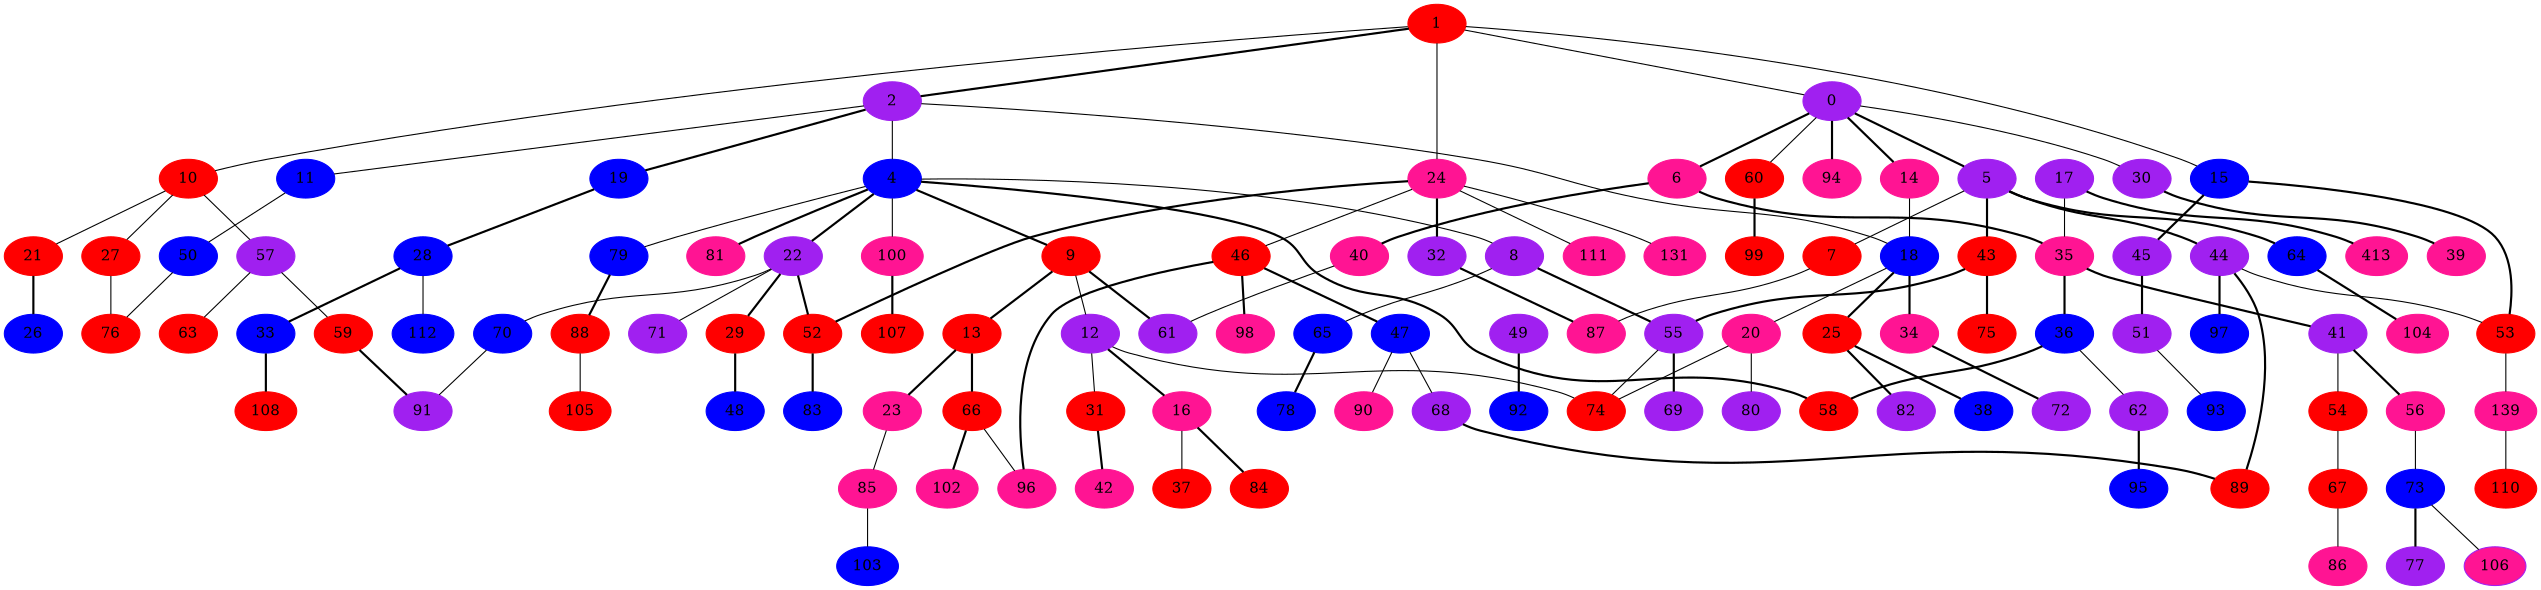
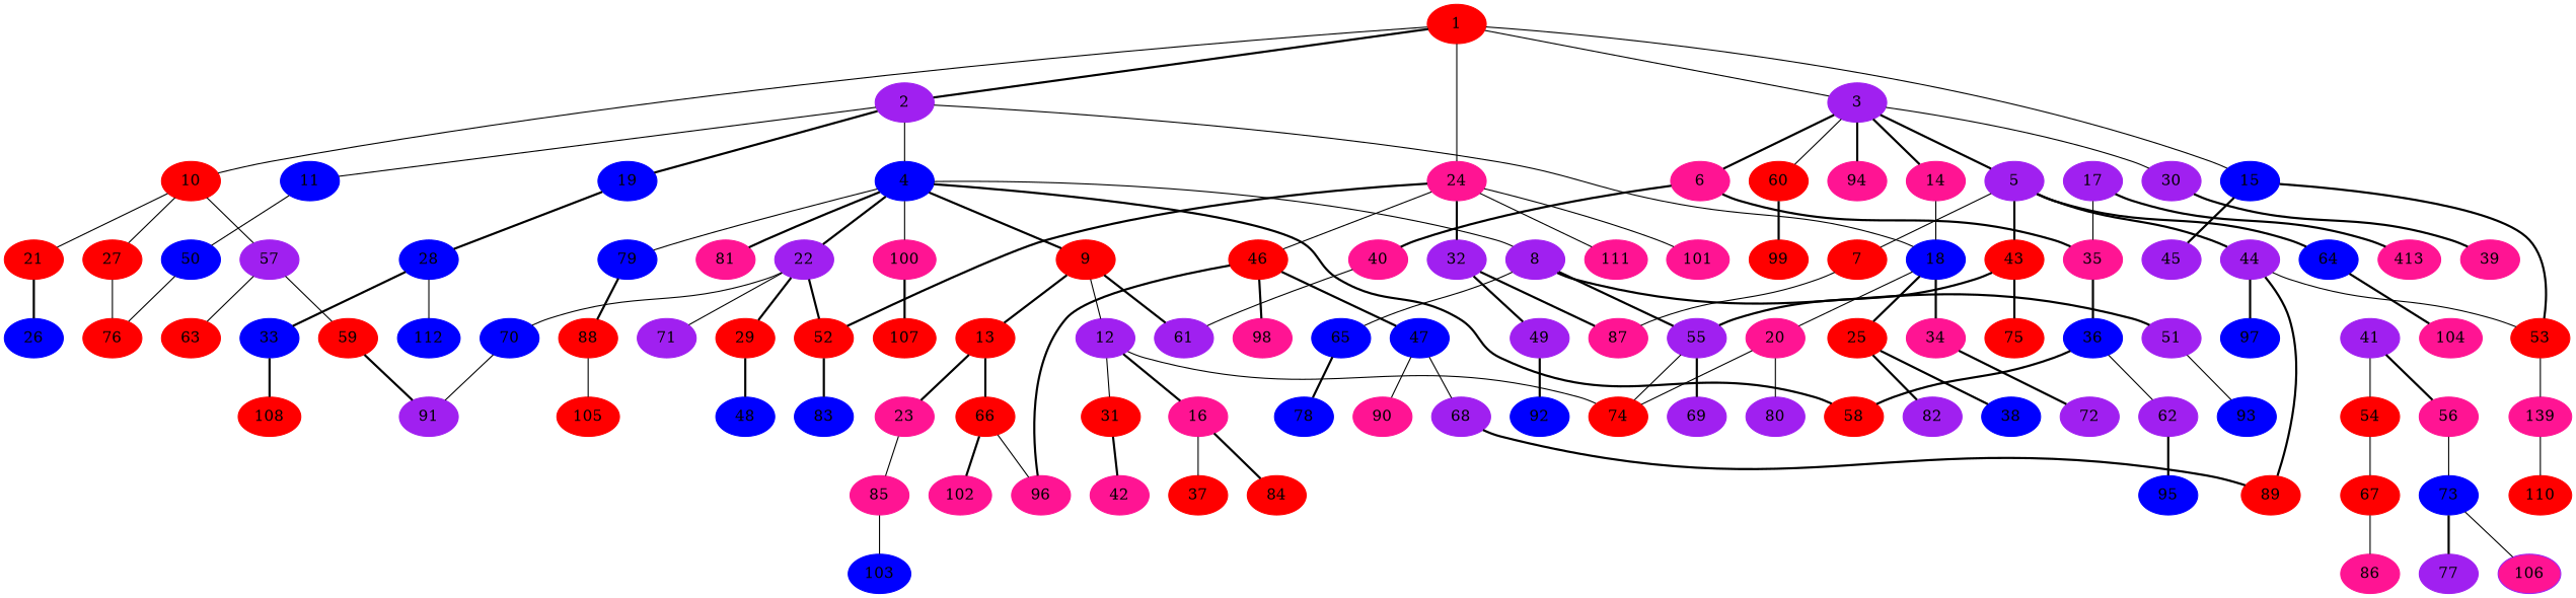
  graph {
    node [color=red style=filled]
    edge [style=bold]
    2 [color=purple]
    1
-   3 [color=purple label=0]
+   3 [color=purple]
    10
    15 [color=blue]
    24 [color=deeppink]
    4 [color=blue]
    11 [color=blue]
    18 [color=blue]
    19 [color=blue]
    5 [color=purple]
    6 [color=deeppink]
    14 [color=deeppink]
    30 [color=purple]
    60
    94 [color=deeppink]
    21
    27
    57 [color=purple]
    45 [color=purple]
    53
    52
    32 [color=purple]
    46
-   101 [color=deeppink label=131]
+   101 [color=deeppink]
    111 [color=deeppink]
    8 [color=purple]
    9
    22 [color=purple]
    58
    79 [color=blue]
    81 [color=deeppink]
    100 [color=deeppink]
    50 [color=blue]
    20 [color=deeppink]
    25
    34 [color=deeppink]
    28 [color=blue]
    7
    43
    44 [color=purple]
    64 [color=blue]
    35 [color=deeppink]
    40 [color=deeppink]
    39 [color=deeppink]
    99
    55 [color=purple]
    65 [color=blue]
    12 [color=purple]
    13
    61 [color=purple]
    29
    70 [color=blue]
    71 [color=purple]
    88
    107
    87 [color=deeppink]
    75
    89
    97 [color=blue]
    104 [color=deeppink]
    36 [color=blue]
    41 [color=purple]
    74
    69 [color=purple]
    78 [color=blue]
    16 [color=deeppink]
    31
    23 [color=deeppink]
    66
    26 [color=blue]
    76
    59
    63
    37
    84
    42 [color=deeppink]
    85 [color=deeppink]
    96 [color=deeppink]
    102 [color=deeppink]
    17 [color=purple]
    n82 [color=deeppink label=413]
    51 [color=purple]
    n84 [color=deeppink label=139]
    80 [color=purple]
    38 [color=blue]
    82 [color=purple]
    72 [color=purple]
    33 [color=blue]
    112 [color=blue]
    48 [color=blue]
    83 [color=blue]
    91 [color=purple]
    103 [color=blue]
    49 [color=purple]
    47 [color=blue]
    98 [color=deeppink]
    108
    92 [color=blue]
    62 [color=purple]
    54
    56 [color=deeppink]
    95 [color=blue]
    67
    73 [color=blue]
    93 [color=blue]
    68 [color=purple]
    90 [color=deeppink]
    110
    86 [color=deeppink]
    77 [color=purple]
    106 [color=purple fillcolor=deeppink]
    105
    2 -- 4 [style=solid]
    2 -- 11 [style=solid]
    2 -- 18 [style=solid]
    2 -- 19
    1 -- 2
    1 -- 3 [style=solid]
    1 -- 10 [style=solid]
    1 -- 15 [style=solid]
    1 -- 24 [style=solid]
    3 -- 5
    3 -- 6
    3 -- 14
    3 -- 30 [style=solid]
    3 -- 60 [style=solid]
    3 -- 94
    10 -- 21 [style=solid]
    10 -- 27 [style=solid]
    10 -- 57 [style=solid]
    15 -- 45
    15 -- 53
    24 -- 52
    24 -- 32
    24 -- 46 [style=solid]
    24 -- 101 [style=solid]
    24 -- 111 [style=solid]
    4 -- 8 [style=solid]
    4 -- 9
    4 -- 22
    4 -- 58
    4 -- 79 [style=solid]
    4 -- 81
    4 -- 100 [style=solid]
    11 -- 50 [style=solid]
    18 -- 20 [style=solid]
    18 -- 25
    18 -- 34
    19 -- 28
    5 -- 7 [style=solid]
    5 -- 43
    5 -- 44
    5 -- 64
    6 -- 35
    6 -- 40
    14 -- 18 [style=solid]
    30 -- 39
    60 -- 99
    21 -- 26
    27 -- 76 [style=solid]
    57 -- 59 [style=solid]
    57 -- 63 [style=solid]
-   45 -- 51
+   8 -- 51
    53 -- n84 [style=solid]
    52 -- 83
    32 -- 87
+   32 -- 49
    46 -- 96
    46 -- 47
    46 -- 98
    8 -- 55
    8 -- 65 [style=solid]
    9 -- 12 [style=solid]
    9 -- 13
    9 -- 61
    22 -- 52
    22 -- 29
    22 -- 70 [style=solid]
    22 -- 71 [style=solid]
    79 -- 88
    100 -- 107
    50 -- 76 [style=solid]
    20 -- 74 [style=solid]
    20 -- 80 [style=solid]
    25 -- 38
    25 -- 82
    34 -- 72
    28 -- 33
    28 -- 112 [style=solid]
    7 -- 87 [style=solid]
    43 -- 55
    43 -- 75
    44 -- 53 [style=solid]
    44 -- 89
    44 -- 97
    64 -- 104
    35 -- 36
-   35 -- 41
    40 -- 61 [style=solid]
    55 -- 74 [style=solid]
    55 -- 69
    65 -- 78
    12 -- 74 [style=solid]
    12 -- 16
    12 -- 31 [style=solid]
    13 -- 23
    13 -- 66
    29 -- 48
    70 -- 91 [style=solid]
    88 -- 105 [style=solid]
    36 -- 58
    36 -- 62 [style=solid]
    41 -- 54 [style=solid]
    41 -- 56
    16 -- 37 [style=solid]
    16 -- 84
    31 -- 42
    23 -- 85 [style=solid]
    66 -- 96 [style=solid]
    66 -- 102
    59 -- 91
    85 -- 103 [style=solid]
    17 -- 35 [style=solid]
    17 -- n82
    51 -- 93 [style=solid]
    n84 -- 110 [style=solid]
    33 -- 108
    49 -- 92
    47 -- 68 [style=solid]
    47 -- 90 [style=solid]
    62 -- 95
    54 -- 67 [style=solid]
    56 -- 73 [style=solid]
    67 -- 86 [style=solid]
    73 -- 77
    73 -- 106 [style=solid]
    68 -- 89
  }
